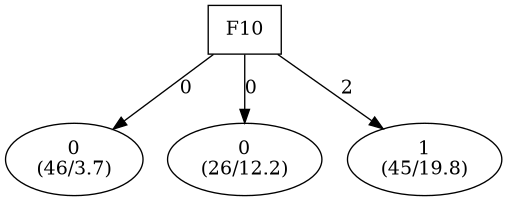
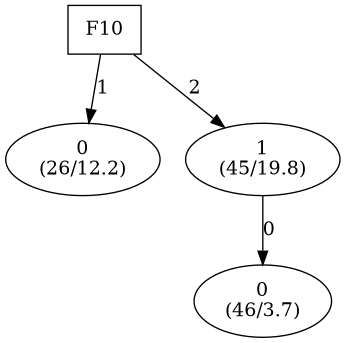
  digraph {
    node [shape=ellipse]
    n1 [label="F10\n" shape=box]
    n2 [label="0\n(46/3.7)"]
    n3 [label="0\n(26/12.2)"]
    n4 [label="1\n(45/19.8)"]
-   n1 -> n2 [label=0]
-   n1 -> n3 [label=0]
+   n4 -> n2 [label=0]
+   n1 -> n3 [label=1]
    n1 -> n4 [label=2]
  }
